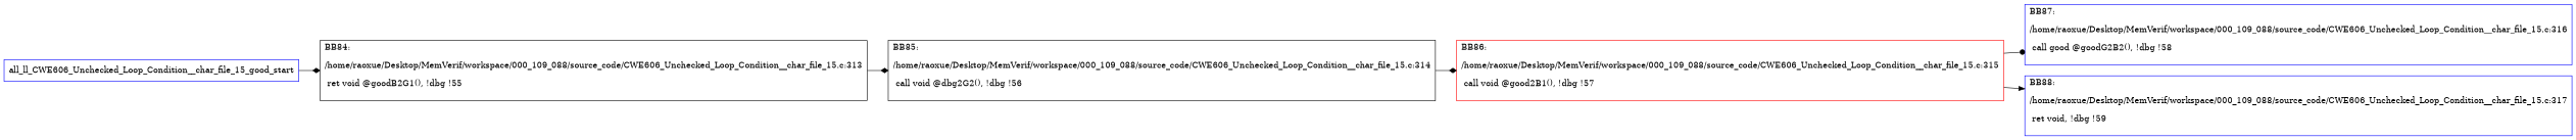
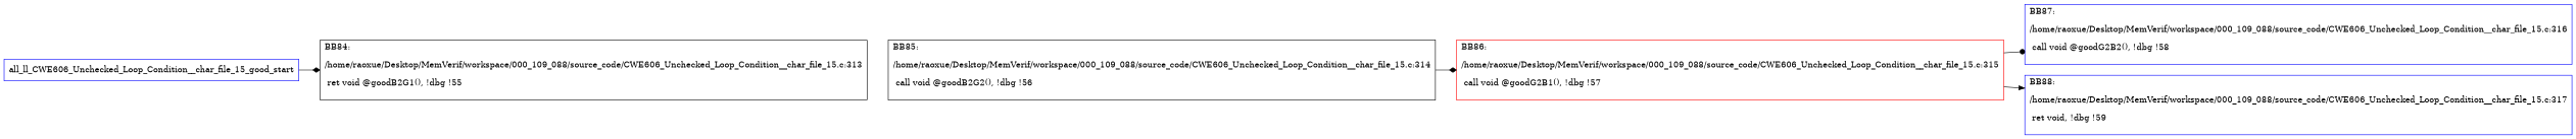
  digraph {
    rankdir=LR
    node [color=blue shape=record]
    edge [arrowhead=diamond]
    n1 [label="{all_ll_CWE606_Unchecked_Loop_Condition__char_file_15_good_start}"]
    n2 [color=black label="{BB84:\l\l/home/raoxue/Desktop/MemVerif/workspace/000_109_088/source_code/CWE606_Unchecked_Loop_Condition__char_file_15.c:313\l\n  ret void @goodB2G1(), !dbg !55\l\n}"]
-   n3 [color=black label="{BB85:\l\l/home/raoxue/Desktop/MemVerif/workspace/000_109_088/source_code/CWE606_Unchecked_Loop_Condition__char_file_15.c:314\l\n  call void @dbg2G2(), !dbg !56\l\n}"]
-   n4 [color=red label="{BB86:\l\l/home/raoxue/Desktop/MemVerif/workspace/000_109_088/source_code/CWE606_Unchecked_Loop_Condition__char_file_15.c:315\l\n  call void @good2B1(), !dbg !57\l\n}"]
-   n5 [label="{BB87:\l\l/home/raoxue/Desktop/MemVerif/workspace/000_109_088/source_code/CWE606_Unchecked_Loop_Condition__char_file_15.c:316\l\n  call good @goodG2B2(), !dbg !58\l\n}"]
+   n3 [color=black label="{BB85:\l\l/home/raoxue/Desktop/MemVerif/workspace/000_109_088/source_code/CWE606_Unchecked_Loop_Condition__char_file_15.c:314\l\n  call void @goodB2G2(), !dbg !56\l\n}"]
+   n4 [color=red label="{BB86:\l\l/home/raoxue/Desktop/MemVerif/workspace/000_109_088/source_code/CWE606_Unchecked_Loop_Condition__char_file_15.c:315\l\n  call void @goodG2B1(), !dbg !57\l\n}"]
+   n5 [label="{BB87:\l\l/home/raoxue/Desktop/MemVerif/workspace/000_109_088/source_code/CWE606_Unchecked_Loop_Condition__char_file_15.c:316\l\n  call void @goodG2B2(), !dbg !58\l\n}"]
    n6 [label="{BB88:\l\l/home/raoxue/Desktop/MemVerif/workspace/000_109_088/source_code/CWE606_Unchecked_Loop_Condition__char_file_15.c:317\l\n  ret void, !dbg !59\l\n}"]
    n1 -> n2
-   n2 -> n3
    n3 -> n4
    n4 -> n5 [arrowhead=dot]
    n4 -> n6 [arrowhead=normal]
  }
